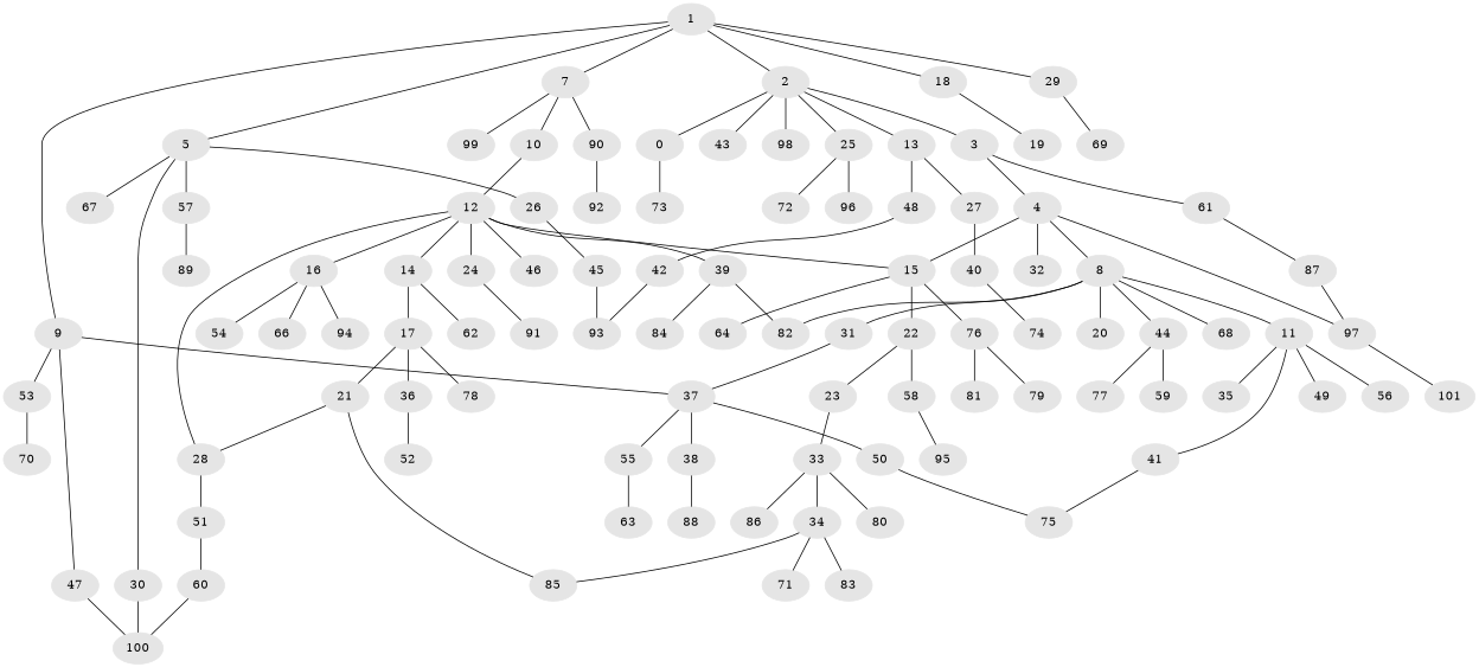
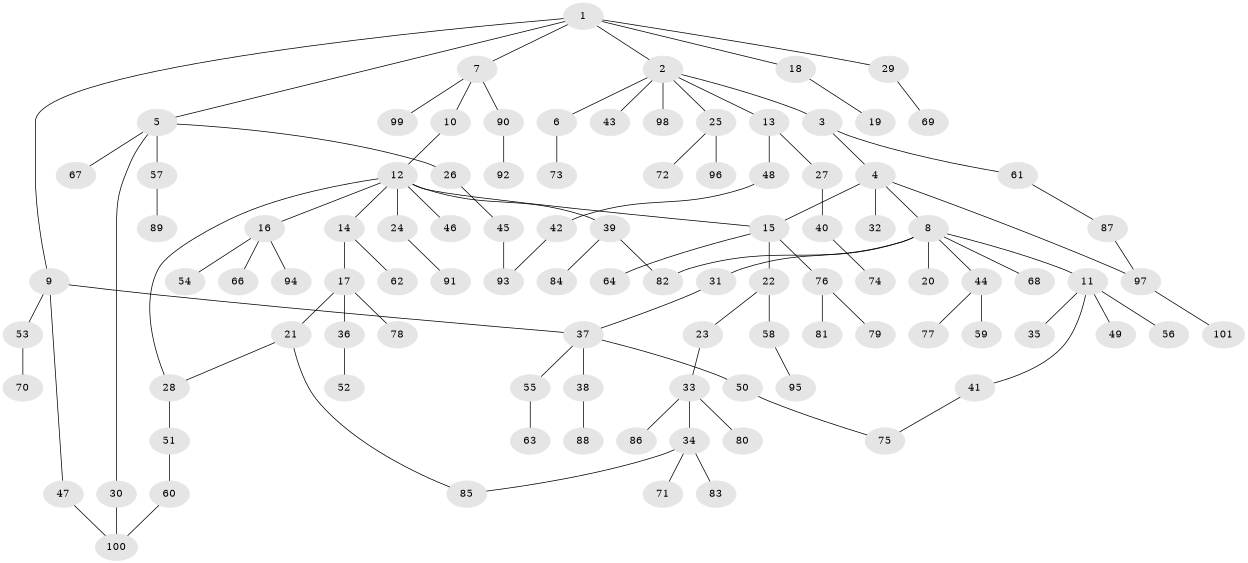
  graph {
    node [color=gray90 style=filled]
    1
    2
    5
    7
    9
    18
    29
    3
-   6 [label=0]
+   6
    13
    25
    43
    98
    26
    30
    57
    67
    10
    90
    99
    37
    47
    53
    19
    69
    4
    61
    73
    27
    48
    72
    96
    8
    15
    32
    97
    87
    11
    20
    31
    44
    68
    82
    22
    64
    76
    101
    45
    100
    89
    12
    92
    35
    41
    49
    56
    59
    77
    38
    50
    55
    70
    14
    16
    24
    28
    39
    46
    75
    17
    62
    54
    66
    94
    91
    51
    84
    40
    42
    21
    36
    78
    23
    58
    79
    81
    85
    52
    33
    95
    34
    80
    86
    93
    74
    60
    71
    83
    88
    63
    1 -- 2
    1 -- 5
    1 -- 7
    1 -- 9
    1 -- 18
    1 -- 29
    2 -- 3
    2 -- 6
    2 -- 13
    2 -- 25
    2 -- 43
    2 -- 98
    5 -- 26
    5 -- 30
    5 -- 57
    5 -- 67
    7 -- 10
    7 -- 90
    7 -- 99
    9 -- 37
    9 -- 47
    9 -- 53
    18 -- 19
    29 -- 69
    3 -- 4
    3 -- 61
    6 -- 73
    13 -- 27
    13 -- 48
    25 -- 72
    25 -- 96
    26 -- 45
    30 -- 100
    57 -- 89
    10 -- 12
    90 -- 92
    37 -- 38
    37 -- 50
    37 -- 55
    47 -- 100
    53 -- 70
    4 -- 8
    4 -- 15
    4 -- 32
    4 -- 97
    61 -- 87
    27 -- 40
    48 -- 42
    8 -- 11
    8 -- 20
    8 -- 31
    8 -- 44
    8 -- 68
    8 -- 82
    15 -- 22
    15 -- 64
    15 -- 76
    97 -- 101
    87 -- 97
    11 -- 35
    11 -- 41
    11 -- 49
    11 -- 56
    31 -- 37
    44 -- 59
    44 -- 77
    22 -- 23
    22 -- 58
    76 -- 79
    76 -- 81
    45 -- 93
    12 -- 15
    12 -- 14
    12 -- 16
    12 -- 24
    12 -- 28
    12 -- 39
    12 -- 46
    41 -- 75
    38 -- 88
    50 -- 75
    55 -- 63
    14 -- 17
    14 -- 62
    16 -- 54
    16 -- 66
    16 -- 94
    24 -- 91
    28 -- 51
    39 -- 82
    39 -- 84
    17 -- 21
    17 -- 36
    17 -- 78
    51 -- 60
    40 -- 74
    42 -- 93
    21 -- 28
    21 -- 85
    36 -- 52
    23 -- 33
    58 -- 95
    33 -- 34
    33 -- 80
    33 -- 86
    34 -- 85
    34 -- 71
    34 -- 83
    60 -- 100
  }
